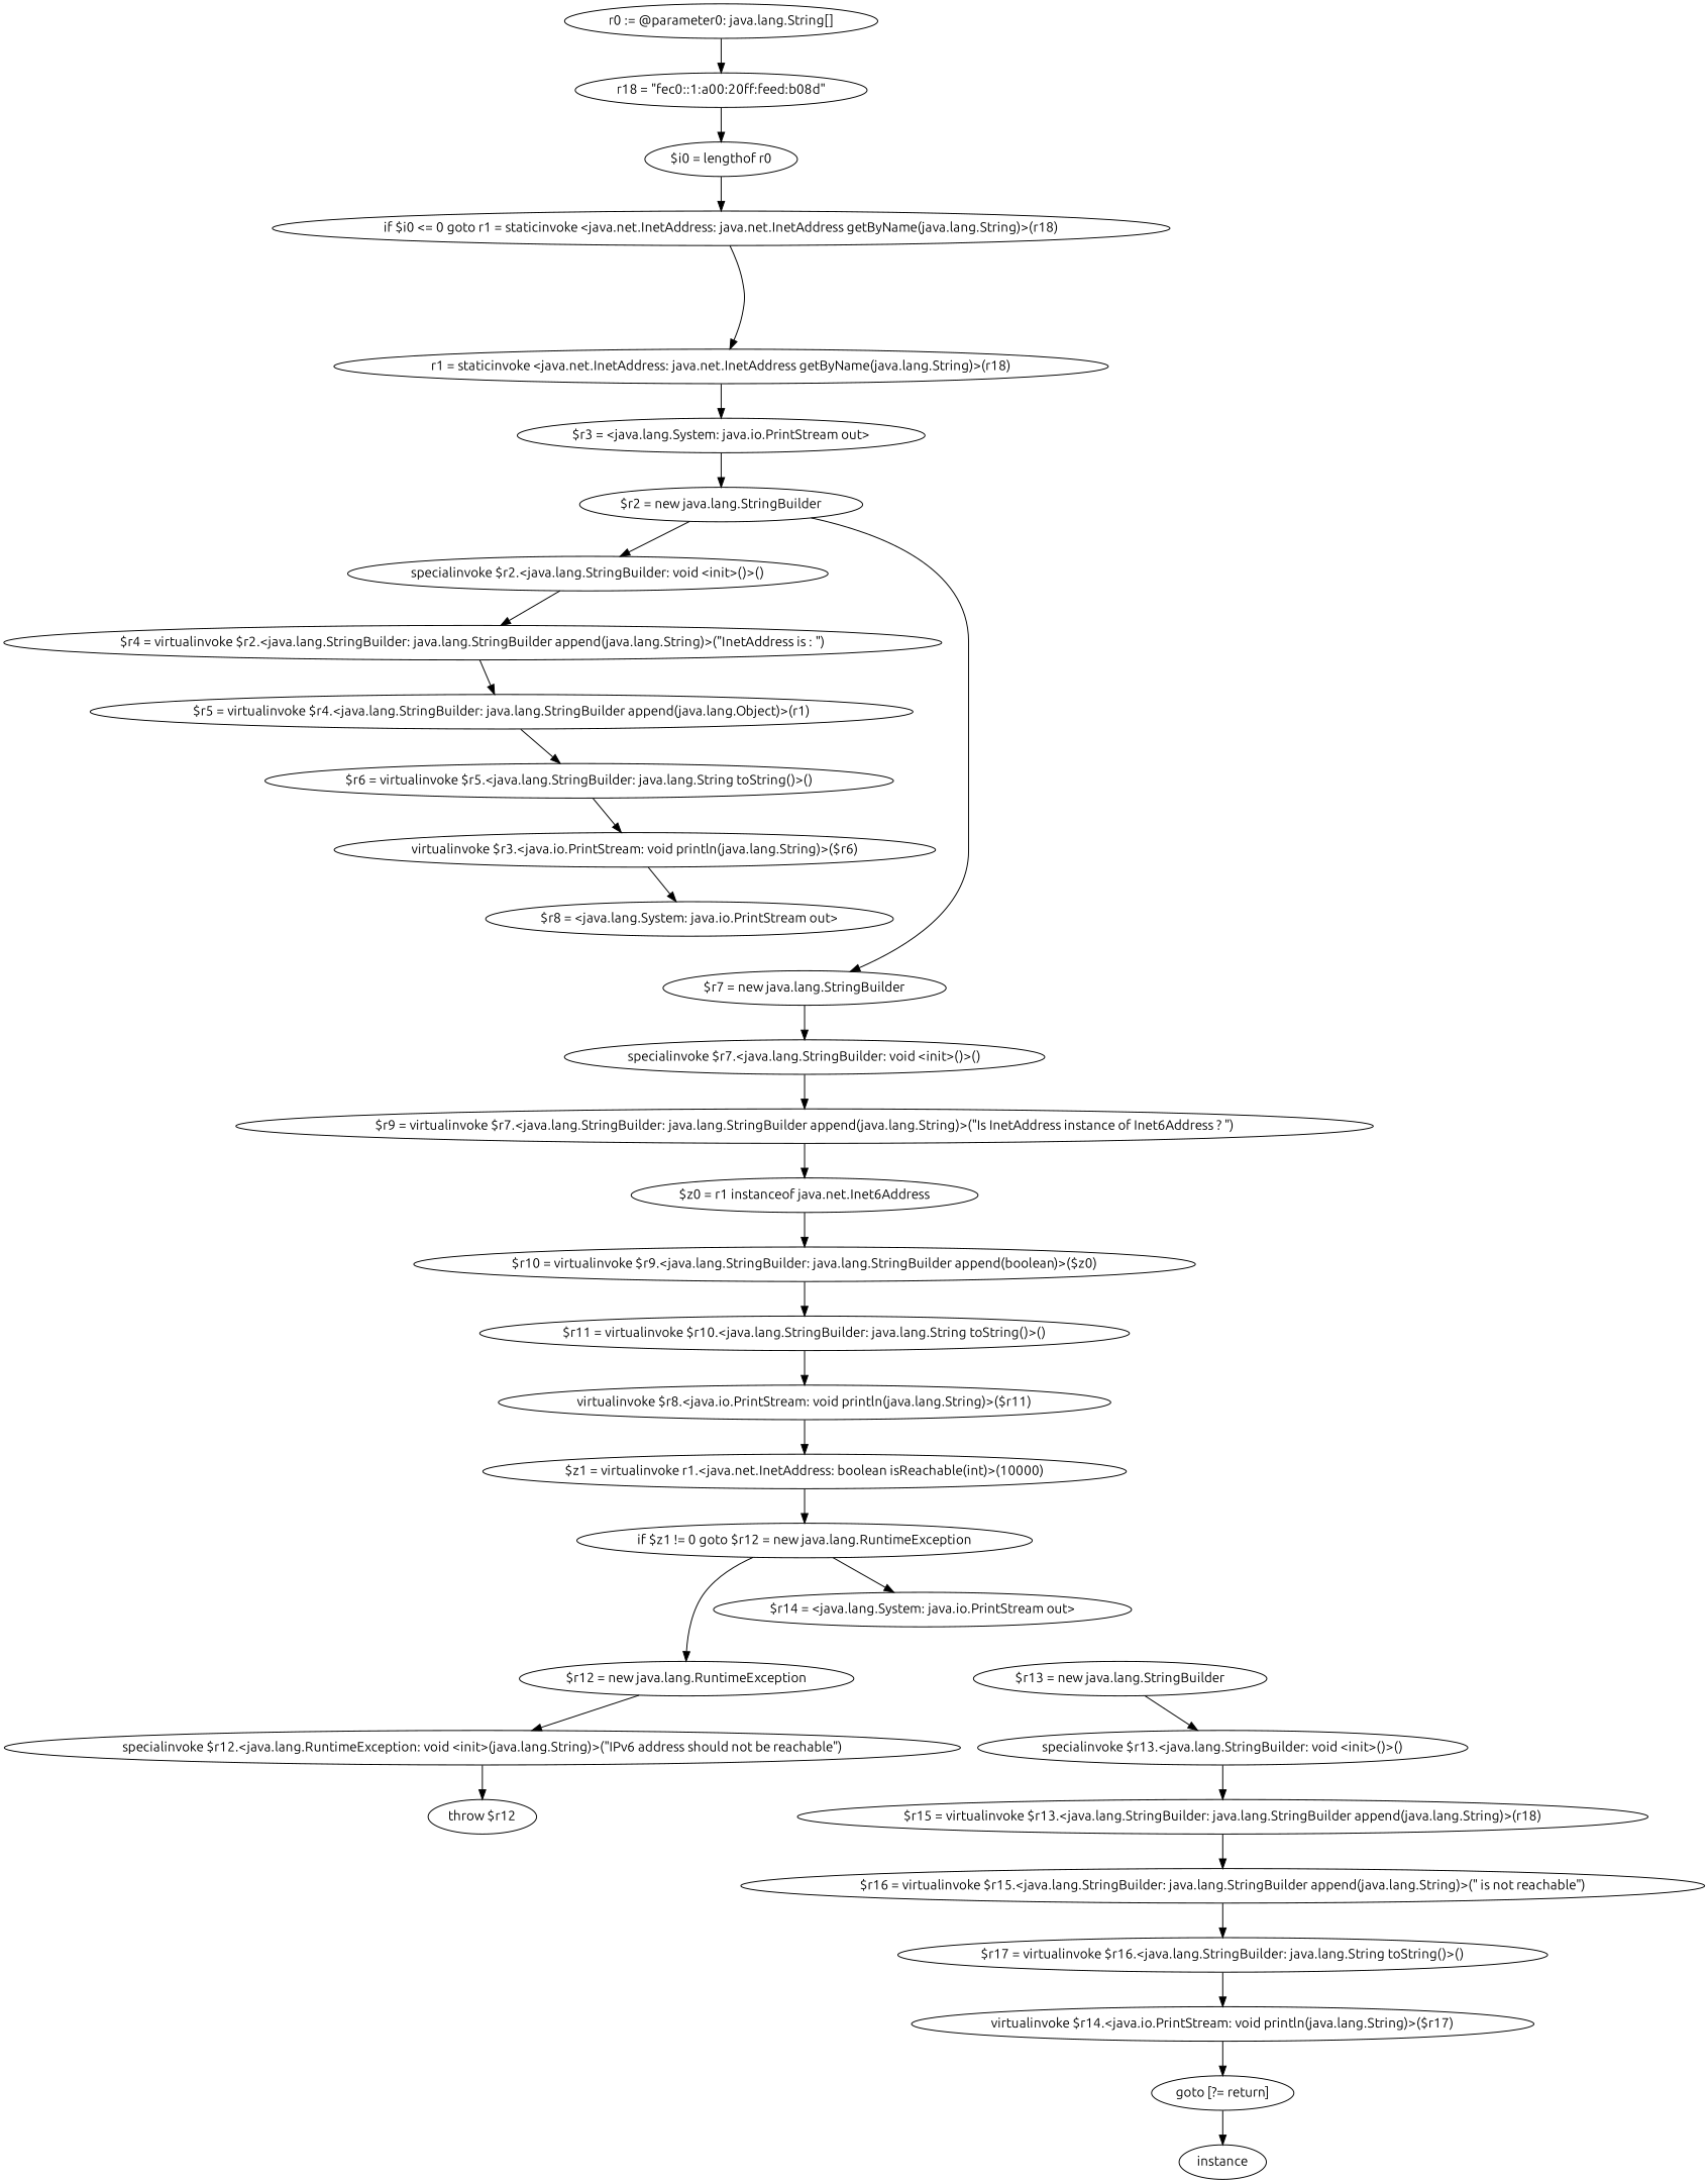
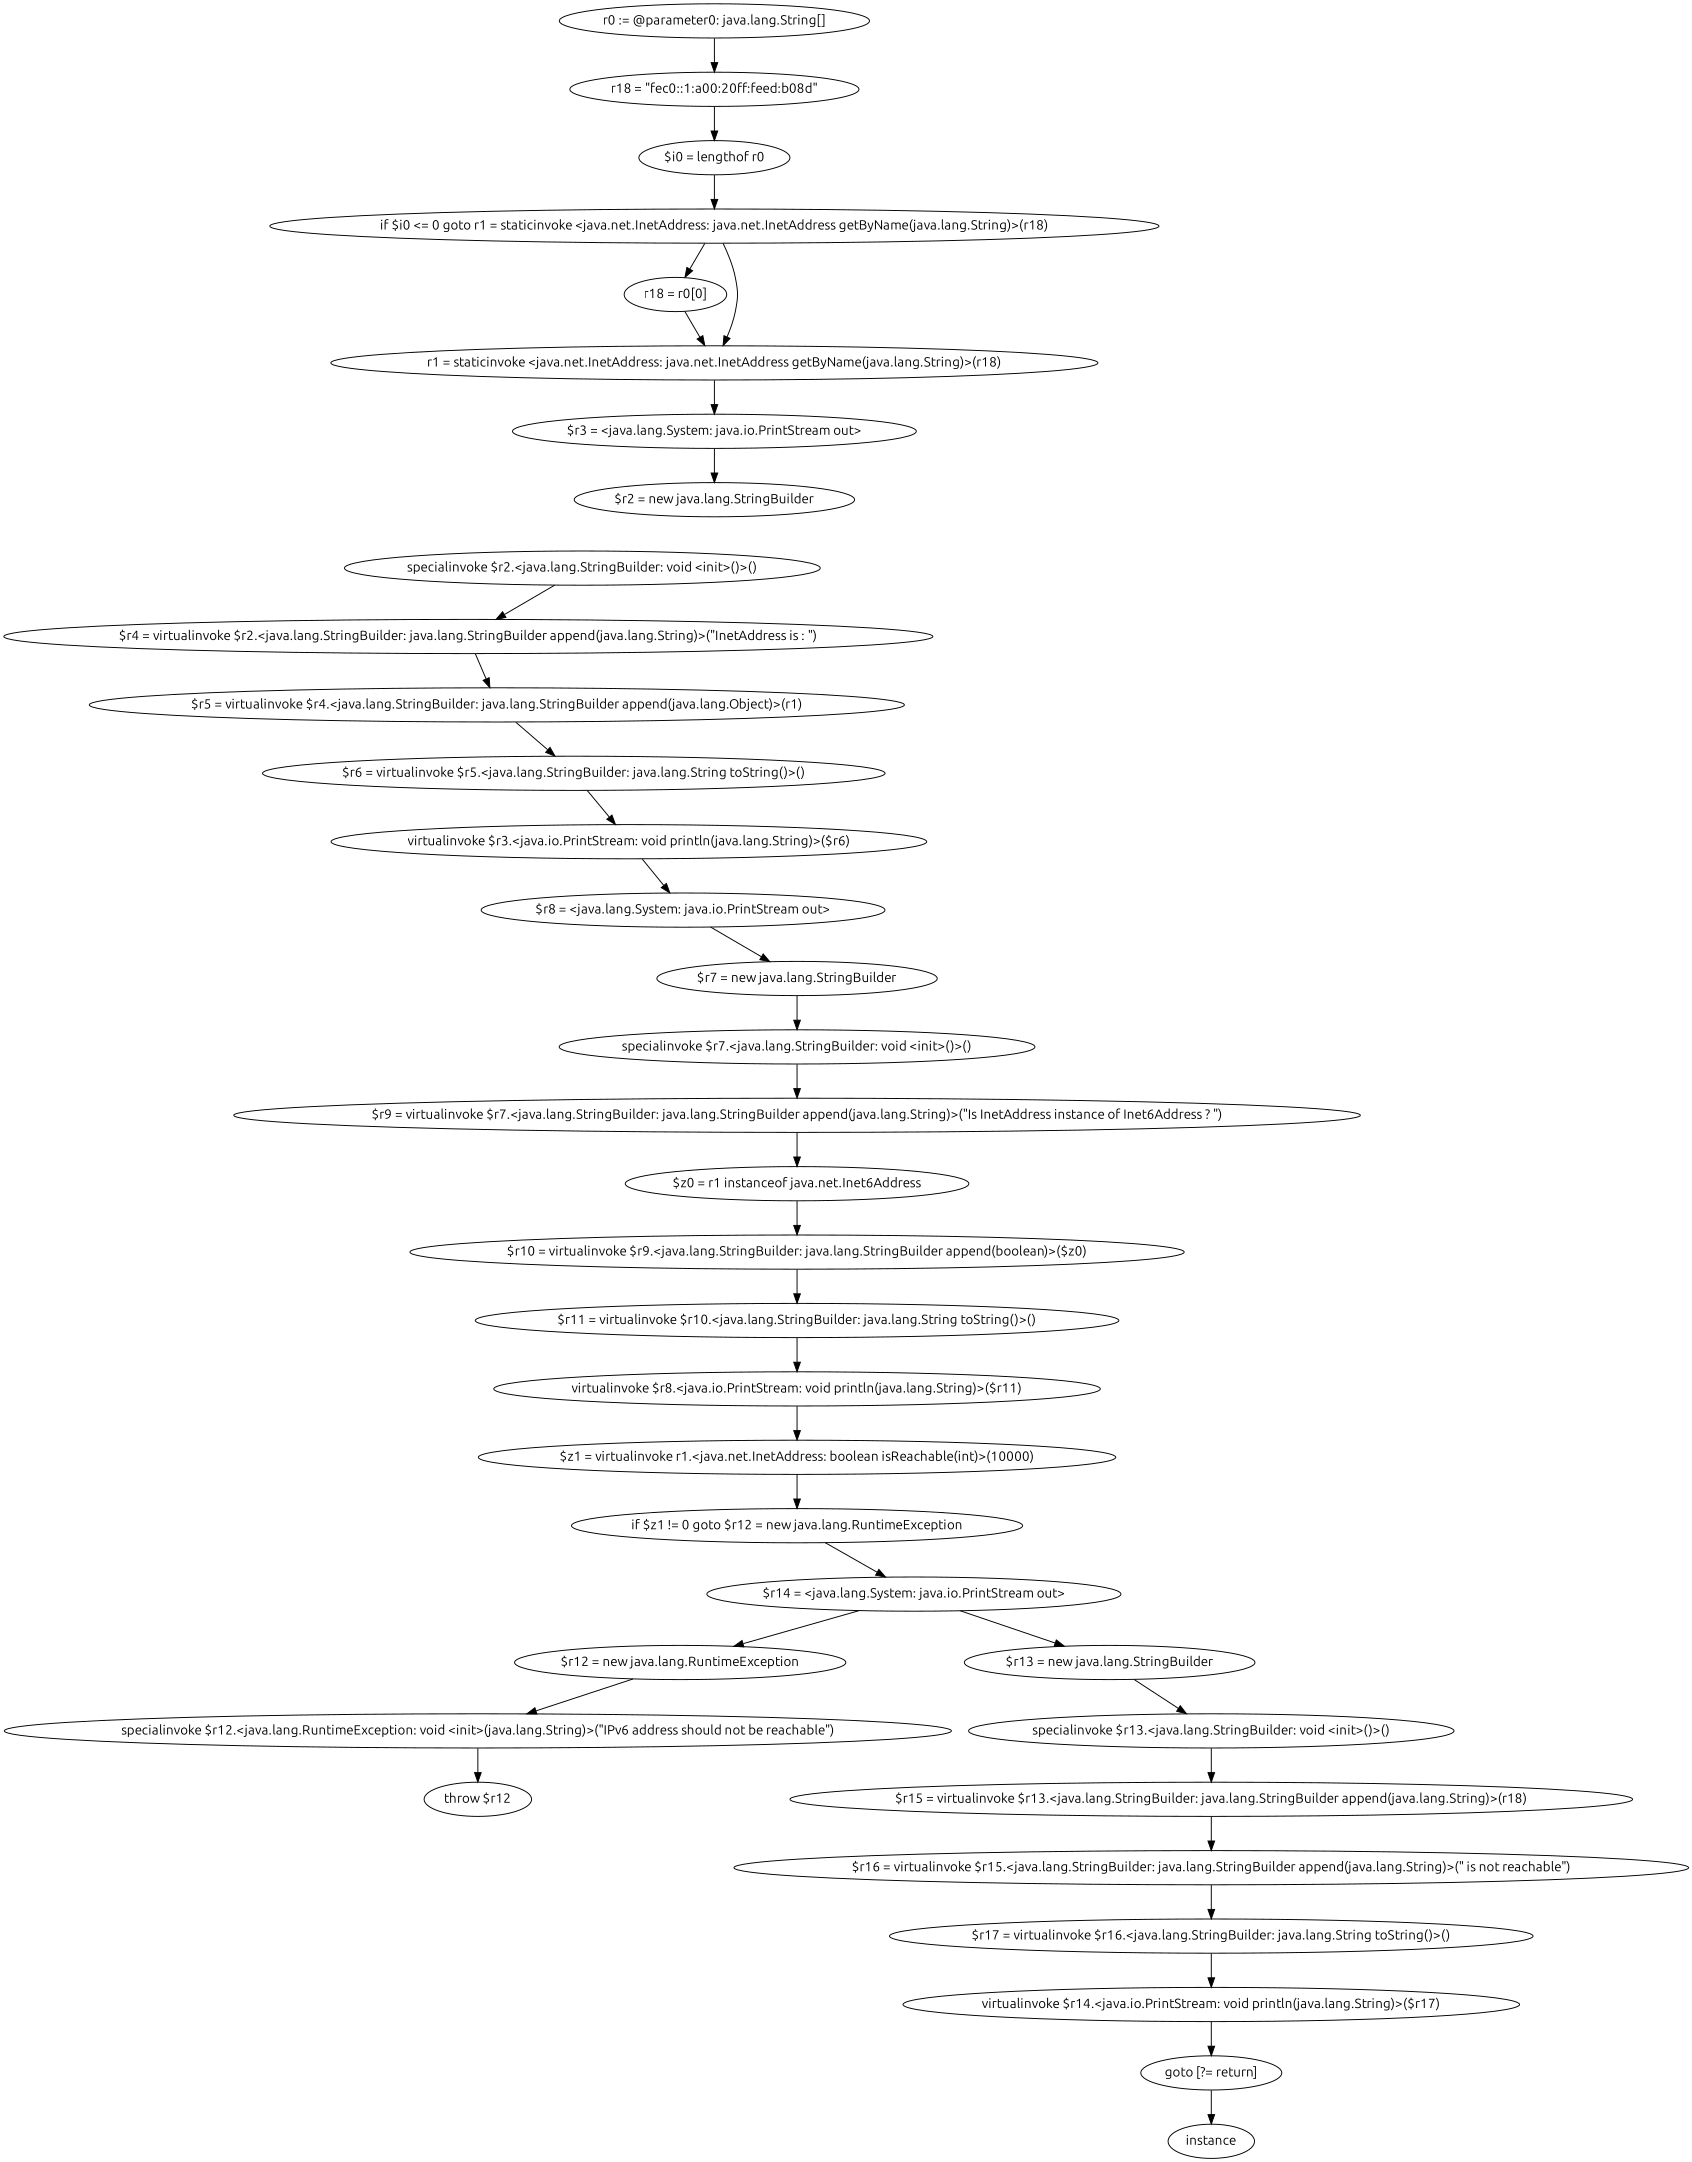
  digraph {
    fontname=Ubuntu
    node [fontname=Ubuntu]
    edge [fontname=Ubuntu]
    "r0 := @parameter0: java.lang.String[]"
    "r18 = \"fec0::1:a00:20ff:feed:b08d\""
    "$i0 = lengthof r0"
    "if $i0 <= 0 goto r1 = staticinvoke <java.net.InetAddress: java.net.InetAddress getByName(java.lang.String)>(r18)"
+   "r18 = r0[0]"
    "r1 = staticinvoke <java.net.InetAddress: java.net.InetAddress getByName(java.lang.String)>(r18)"
    "$r3 = <java.lang.System: java.io.PrintStream out>"
    "$r2 = new java.lang.StringBuilder"
    "specialinvoke $r2.<java.lang.StringBuilder: void <init>()>()"
    "$r4 = virtualinvoke $r2.<java.lang.StringBuilder: java.lang.StringBuilder append(java.lang.String)>(\"InetAddress is : \")"
    "$r5 = virtualinvoke $r4.<java.lang.StringBuilder: java.lang.StringBuilder append(java.lang.Object)>(r1)"
    "$r6 = virtualinvoke $r5.<java.lang.StringBuilder: java.lang.String toString()>()"
    "virtualinvoke $r3.<java.io.PrintStream: void println(java.lang.String)>($r6)"
    "$r8 = <java.lang.System: java.io.PrintStream out>"
    "$r7 = new java.lang.StringBuilder"
    "specialinvoke $r7.<java.lang.StringBuilder: void <init>()>()"
    "$r9 = virtualinvoke $r7.<java.lang.StringBuilder: java.lang.StringBuilder append(java.lang.String)>(\"Is InetAddress instance of Inet6Address ? \")"
    "$z0 = r1 instanceof java.net.Inet6Address"
    "$r10 = virtualinvoke $r9.<java.lang.StringBuilder: java.lang.StringBuilder append(boolean)>($z0)"
    "$r11 = virtualinvoke $r10.<java.lang.StringBuilder: java.lang.String toString()>()"
    "virtualinvoke $r8.<java.io.PrintStream: void println(java.lang.String)>($r11)"
    "$z1 = virtualinvoke r1.<java.net.InetAddress: boolean isReachable(int)>(10000)"
    "if $z1 != 0 goto $r12 = new java.lang.RuntimeException"
    "$r14 = <java.lang.System: java.io.PrintStream out>"
    "$r12 = new java.lang.RuntimeException"
    "$r13 = new java.lang.StringBuilder"
    "specialinvoke $r12.<java.lang.RuntimeException: void <init>(java.lang.String)>(\"IPv6 address should not be reachable\")"
    "specialinvoke $r13.<java.lang.StringBuilder: void <init>()>()"
    "$r15 = virtualinvoke $r13.<java.lang.StringBuilder: java.lang.StringBuilder append(java.lang.String)>(r18)"
    "$r16 = virtualinvoke $r15.<java.lang.StringBuilder: java.lang.StringBuilder append(java.lang.String)>(\" is not reachable\")"
    "$r17 = virtualinvoke $r16.<java.lang.StringBuilder: java.lang.String toString()>()"
    "virtualinvoke $r14.<java.io.PrintStream: void println(java.lang.String)>($r17)"
    "goto [?= return]"
    n34 [label=instance]
    "throw $r12"
    "r0 := @parameter0: java.lang.String[]" -> "r18 = \"fec0::1:a00:20ff:feed:b08d\""
    "r18 = \"fec0::1:a00:20ff:feed:b08d\"" -> "$i0 = lengthof r0"
    "$i0 = lengthof r0" -> "if $i0 <= 0 goto r1 = staticinvoke <java.net.InetAddress: java.net.InetAddress getByName(java.lang.String)>(r18)"
+   "if $i0 <= 0 goto r1 = staticinvoke <java.net.InetAddress: java.net.InetAddress getByName(java.lang.String)>(r18)" -> "r18 = r0[0]"
    "if $i0 <= 0 goto r1 = staticinvoke <java.net.InetAddress: java.net.InetAddress getByName(java.lang.String)>(r18)" -> "r1 = staticinvoke <java.net.InetAddress: java.net.InetAddress getByName(java.lang.String)>(r18)"
+   "r18 = r0[0]" -> "r1 = staticinvoke <java.net.InetAddress: java.net.InetAddress getByName(java.lang.String)>(r18)"
    "r1 = staticinvoke <java.net.InetAddress: java.net.InetAddress getByName(java.lang.String)>(r18)" -> "$r3 = <java.lang.System: java.io.PrintStream out>"
    "$r3 = <java.lang.System: java.io.PrintStream out>" -> "$r2 = new java.lang.StringBuilder"
-   "$r2 = new java.lang.StringBuilder" -> "specialinvoke $r2.<java.lang.StringBuilder: void <init>()>()"
    "specialinvoke $r2.<java.lang.StringBuilder: void <init>()>()" -> "$r4 = virtualinvoke $r2.<java.lang.StringBuilder: java.lang.StringBuilder append(java.lang.String)>(\"InetAddress is : \")"
    "$r4 = virtualinvoke $r2.<java.lang.StringBuilder: java.lang.StringBuilder append(java.lang.String)>(\"InetAddress is : \")" -> "$r5 = virtualinvoke $r4.<java.lang.StringBuilder: java.lang.StringBuilder append(java.lang.Object)>(r1)"
    "$r5 = virtualinvoke $r4.<java.lang.StringBuilder: java.lang.StringBuilder append(java.lang.Object)>(r1)" -> "$r6 = virtualinvoke $r5.<java.lang.StringBuilder: java.lang.String toString()>()"
    "$r6 = virtualinvoke $r5.<java.lang.StringBuilder: java.lang.String toString()>()" -> "virtualinvoke $r3.<java.io.PrintStream: void println(java.lang.String)>($r6)"
    "virtualinvoke $r3.<java.io.PrintStream: void println(java.lang.String)>($r6)" -> "$r8 = <java.lang.System: java.io.PrintStream out>"
-   "$r2 = new java.lang.StringBuilder" -> "$r7 = new java.lang.StringBuilder"
+   "$r8 = <java.lang.System: java.io.PrintStream out>" -> "$r7 = new java.lang.StringBuilder"
    "$r7 = new java.lang.StringBuilder" -> "specialinvoke $r7.<java.lang.StringBuilder: void <init>()>()"
    "specialinvoke $r7.<java.lang.StringBuilder: void <init>()>()" -> "$r9 = virtualinvoke $r7.<java.lang.StringBuilder: java.lang.StringBuilder append(java.lang.String)>(\"Is InetAddress instance of Inet6Address ? \")"
    "$r9 = virtualinvoke $r7.<java.lang.StringBuilder: java.lang.StringBuilder append(java.lang.String)>(\"Is InetAddress instance of Inet6Address ? \")" -> "$z0 = r1 instanceof java.net.Inet6Address"
    "$z0 = r1 instanceof java.net.Inet6Address" -> "$r10 = virtualinvoke $r9.<java.lang.StringBuilder: java.lang.StringBuilder append(boolean)>($z0)"
    "$r10 = virtualinvoke $r9.<java.lang.StringBuilder: java.lang.StringBuilder append(boolean)>($z0)" -> "$r11 = virtualinvoke $r10.<java.lang.StringBuilder: java.lang.String toString()>()"
    "$r11 = virtualinvoke $r10.<java.lang.StringBuilder: java.lang.String toString()>()" -> "virtualinvoke $r8.<java.io.PrintStream: void println(java.lang.String)>($r11)"
    "virtualinvoke $r8.<java.io.PrintStream: void println(java.lang.String)>($r11)" -> "$z1 = virtualinvoke r1.<java.net.InetAddress: boolean isReachable(int)>(10000)"
    "$z1 = virtualinvoke r1.<java.net.InetAddress: boolean isReachable(int)>(10000)" -> "if $z1 != 0 goto $r12 = new java.lang.RuntimeException"
    "if $z1 != 0 goto $r12 = new java.lang.RuntimeException" -> "$r14 = <java.lang.System: java.io.PrintStream out>"
-   "if $z1 != 0 goto $r12 = new java.lang.RuntimeException" -> "$r12 = new java.lang.RuntimeException"
+   "$r14 = <java.lang.System: java.io.PrintStream out>" -> "$r12 = new java.lang.RuntimeException"
+   "$r14 = <java.lang.System: java.io.PrintStream out>" -> "$r13 = new java.lang.StringBuilder"
    "$r12 = new java.lang.RuntimeException" -> "specialinvoke $r12.<java.lang.RuntimeException: void <init>(java.lang.String)>(\"IPv6 address should not be reachable\")"
    "$r13 = new java.lang.StringBuilder" -> "specialinvoke $r13.<java.lang.StringBuilder: void <init>()>()"
    "specialinvoke $r12.<java.lang.RuntimeException: void <init>(java.lang.String)>(\"IPv6 address should not be reachable\")" -> "throw $r12"
    "specialinvoke $r13.<java.lang.StringBuilder: void <init>()>()" -> "$r15 = virtualinvoke $r13.<java.lang.StringBuilder: java.lang.StringBuilder append(java.lang.String)>(r18)"
    "$r15 = virtualinvoke $r13.<java.lang.StringBuilder: java.lang.StringBuilder append(java.lang.String)>(r18)" -> "$r16 = virtualinvoke $r15.<java.lang.StringBuilder: java.lang.StringBuilder append(java.lang.String)>(\" is not reachable\")"
    "$r16 = virtualinvoke $r15.<java.lang.StringBuilder: java.lang.StringBuilder append(java.lang.String)>(\" is not reachable\")" -> "$r17 = virtualinvoke $r16.<java.lang.StringBuilder: java.lang.String toString()>()"
    "$r17 = virtualinvoke $r16.<java.lang.StringBuilder: java.lang.String toString()>()" -> "virtualinvoke $r14.<java.io.PrintStream: void println(java.lang.String)>($r17)"
    "virtualinvoke $r14.<java.io.PrintStream: void println(java.lang.String)>($r17)" -> "goto [?= return]"
    "goto [?= return]" -> n34
  }
